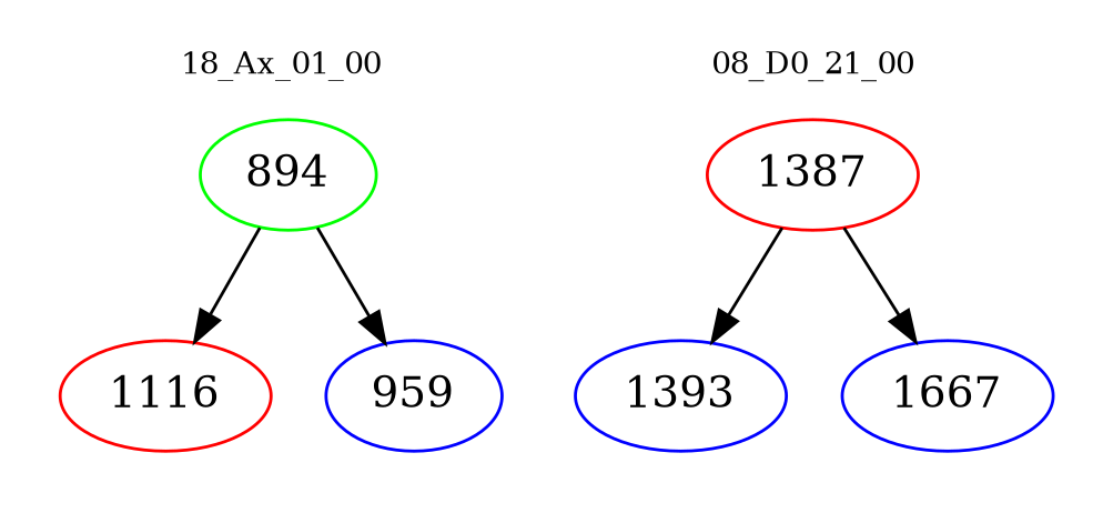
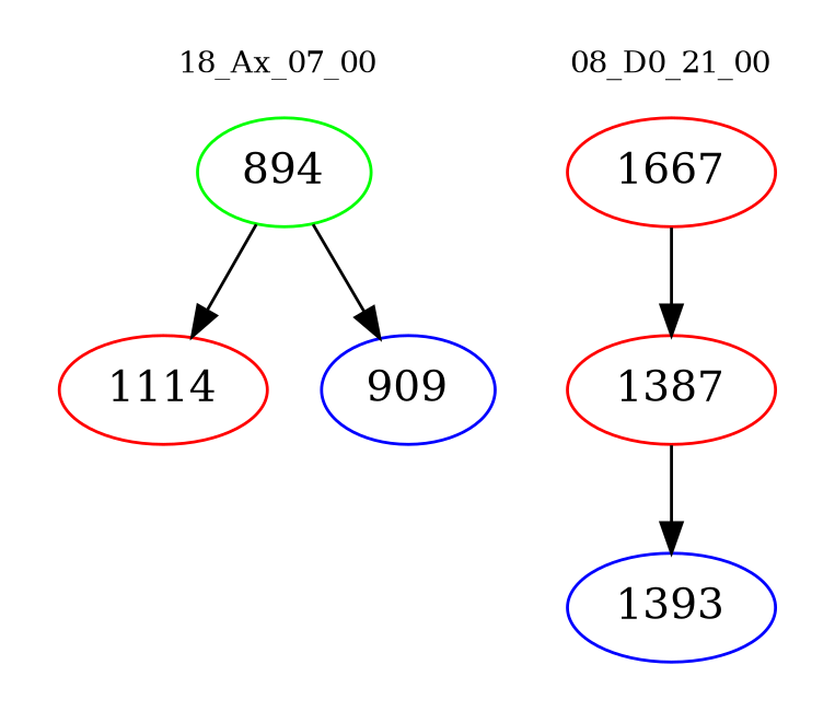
  digraph {
    node [color=red]
    edge [color=black]
    n1 [color=green label=894]
-   n2 [label=1116]
-   n3 [color=blue label=959]
+   n2 [label=1114]
+   n3 [color=blue label=909]
    n4 [label=1387]
    n5 [color=blue label=1393]
-   n6 [color=blue label=1667]
+   n6 [label=1667]
    subgraph cluster_1 {
      color=white
      fontsize=10
-     label="18_Ax_01_00"
+     label="18_Ax_07_00"
      n1
      n2
      n3
    }
    subgraph cluster_2 {
      color=white
      fontsize=10
      label="08_D0_21_00"
      n4
      n5
      n6
    }
    n1 -> n2
    n1 -> n3
    n4 -> n5
-   n4 -> n6
+   n6 -> n4
  }
